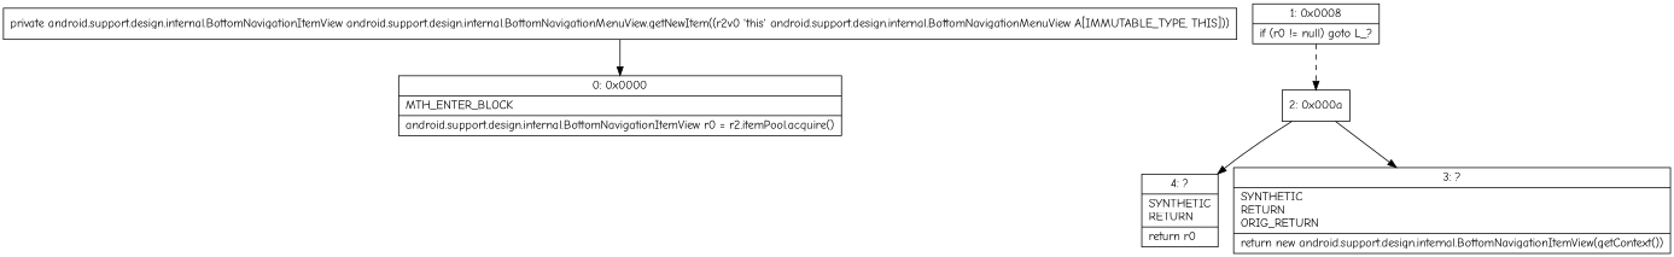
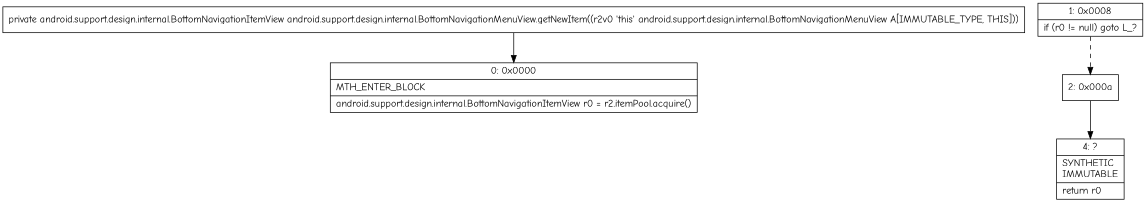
  digraph {
    fontname="Comic Neue"
    node [fontname="Comic Neue" shape=record]
    edge [fontname="Comic Neue"]
    n1 [label="{0\:\ 0x0000|MTH_ENTER_BLOCK\l|android.support.design.internal.BottomNavigationItemView r0 = r2.itemPool.acquire()\l}"]
    n2 [label="{1\:\ 0x0008|if (r0 != null) goto L_?\l}"]
    n3 [label="{2\:\ 0x000a}"]
-   n4 [label="{4\:\ ?|SYNTHETIC\lRETURN\l|return r0\l}"]
-   n5 [label="{3\:\ ?|SYNTHETIC\lRETURN\lORIG_RETURN\l|return new android.support.design.internal.BottomNavigationItemView(getContext())\l}"]
+   n4 [label="{4\:\ ?|SYNTHETIC\lIMMUTABLE\l|return r0\l}"]
    n6 [label="{private android.support.design.internal.BottomNavigationItemView android.support.design.internal.BottomNavigationMenuView.getNewItem((r2v0 'this' android.support.design.internal.BottomNavigationMenuView A[IMMUTABLE_TYPE, THIS])) }"]
    n2 -> n3 [style=dashed]
    n3 -> n4
-   n3 -> n5
    n6 -> n1
  }
